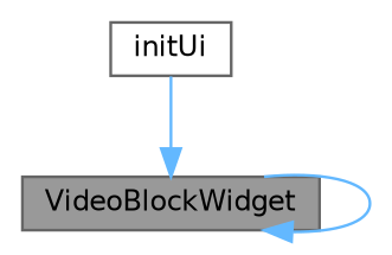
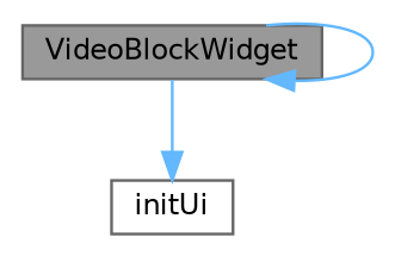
  digraph {
    rankdir=TB
    node [fontname=Helvetica fontsize=10 shape=box style=filled]
    edge [color=steelblue1 fontname=Helvetica fontsize=10 labelfontname=Helvetica labelfontsize=10 style=solid]
    n1 [color=gray40 fillcolor=grey60 fontcolor=black height=0.2 label=VideoBlockWidget width=0.4]
    n2 [color=grey40 fillcolor=white height=0.2 label=initUi width=0.4]
    n1 -> n1
-   n2 -> n1
+   n1 -> n2
  }
